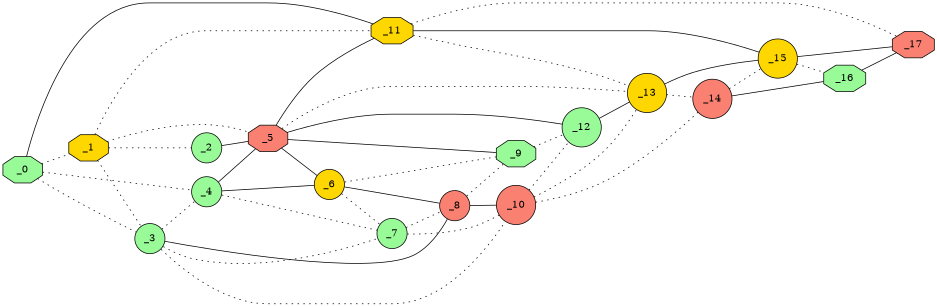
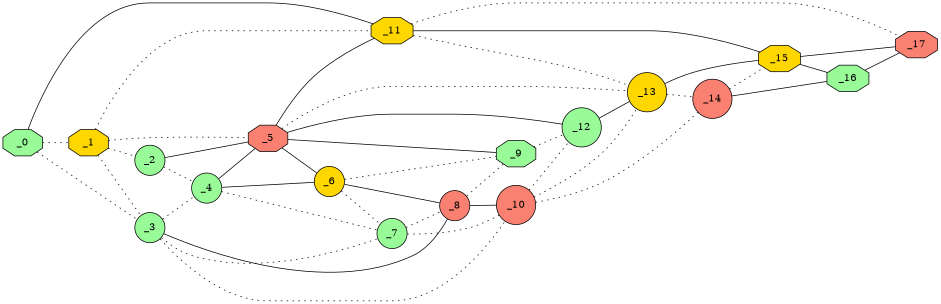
  graph {
    rankdir=LR
    node [fillcolor=palegreen shape=circle style=filled x=3 y=100]
    edge [style=dotted valence=2]
    _0 [shape=octagon y=22]
    _1 [fillcolor=gold shape=octagon y=33]
    _11 [fillcolor=gold shape=octagon x=108 y=10]
    _3 [x=79 y=105]
    _2 [x=75]
    _5 [fillcolor=salmon shape=octagon x=82 y=91]
    _13 [fillcolor=gold x=113 y=71]
-   _15 [fillcolor=gold x=122 y=34]
+   _15 [fillcolor=gold shape=octagon x=122 y=34]
    _17 [fillcolor=salmon shape=octagon x=126 y=13]
    _4 [x=81 y=96]
    _7 [x=94]
    _8 [fillcolor=salmon x=99 y=101]
    _10 [fillcolor=salmon x=106 y=104]
    _6 [fillcolor=gold x=92 y=94]
    _9 [shape=octagon x=100 y=89]
    _12 [x=109 y=78]
    _14 [fillcolor=salmon x=121 y=58]
    _16 [shape=octagon x=124 y=41]
    _0 -- _1 [valence=1]
    _0 -- _11 [style=solid valence=1]
    _0 -- _3 [valence=1]
    _1 -- _11 [valence=1]
    _1 -- _3 [valence=1]
    _1 -- _2
    _1 -- _5
    _11 -- _13
    _11 -- _15 [style=solid]
    _11 -- _17 [valence=1]
    _3 -- _4
    _3 -- _7
    _3 -- _8 [style=solid valence=1]
    _3 -- _10 [valence=1]
    _2 -- _5 [style=solid valence=1]
-   _0 -- _4
+   _2 -- _4
    _5 -- _11 [style=solid]
    _5 -- _13
    _5 -- _6 [style=solid]
    _5 -- _9 [style=solid]
    _5 -- _12 [style=solid]
    _13 -- _15 [style=solid]
    _13 -- _14 [valence=1]
    _15 -- _17 [style=solid valence=1]
-   _15 -- _16
+   _15 -- _16 [style=solid]
    _4 -- _5 [style=solid valence=1]
    _4 -- _7
    _4 -- _6 [style=solid]
    _7 -- _8 [valence=1]
    _7 -- _10
    _8 -- _10 [style=solid]
    _8 -- _9 [valence=1]
    _10 -- _13 [valence=1]
    _10 -- _12
    _10 -- _14 [valence=1]
    _6 -- _7 [valence=1]
    _6 -- _8 [style=solid]
    _6 -- _9
    _9 -- _12
    _12 -- _13 [style=solid]
    _14 -- _15
    _14 -- _16 [style=solid valence=1]
    _16 -- _17 [style=solid valence=1]
  }
